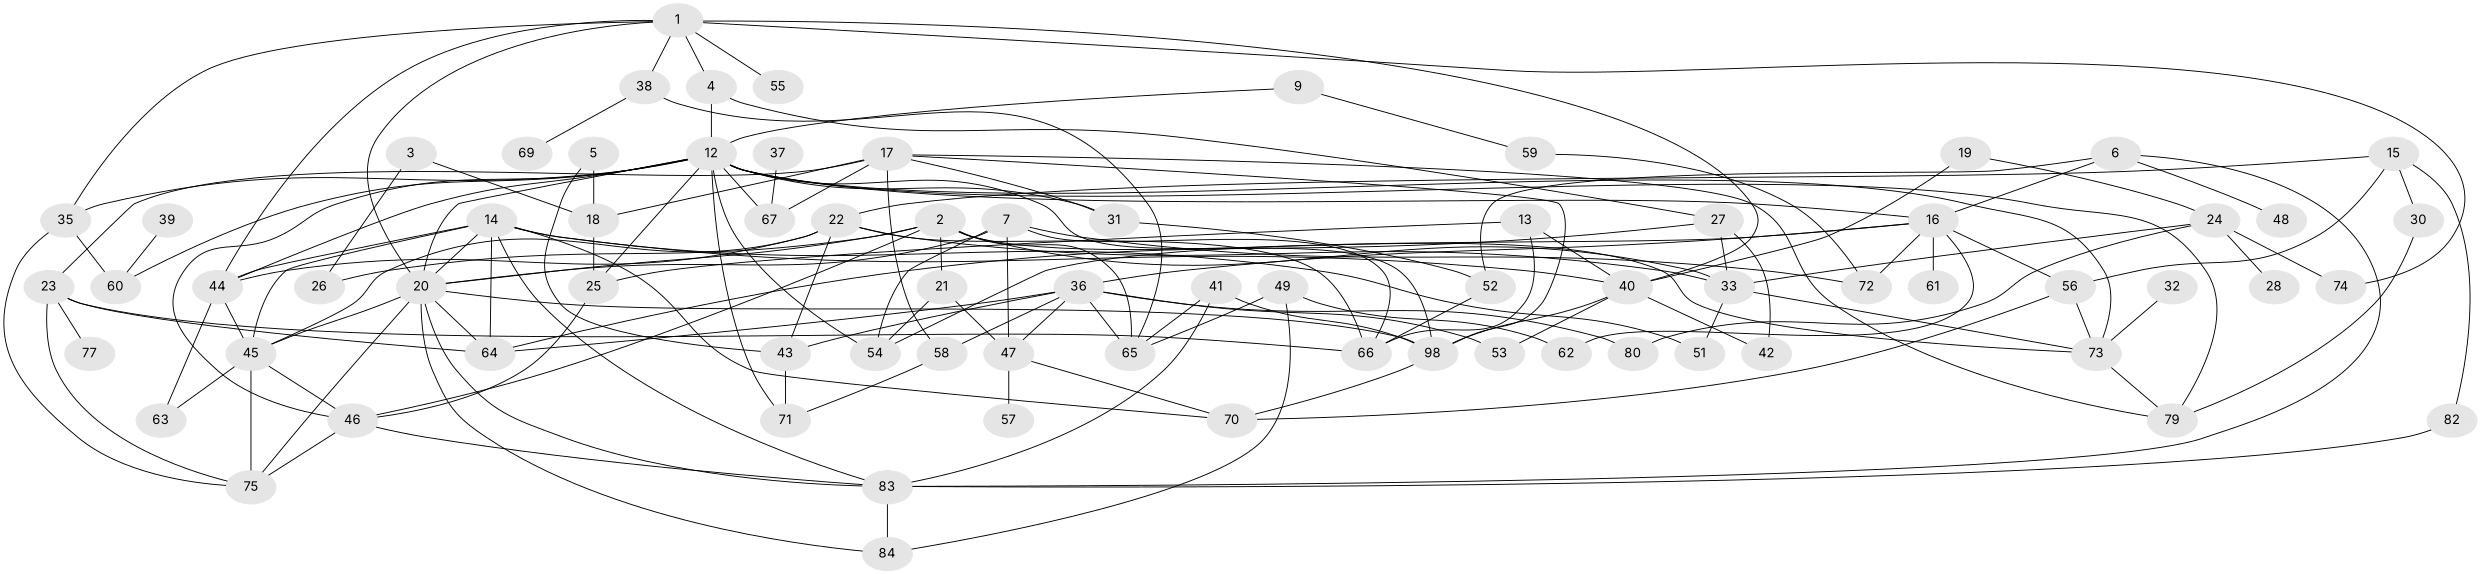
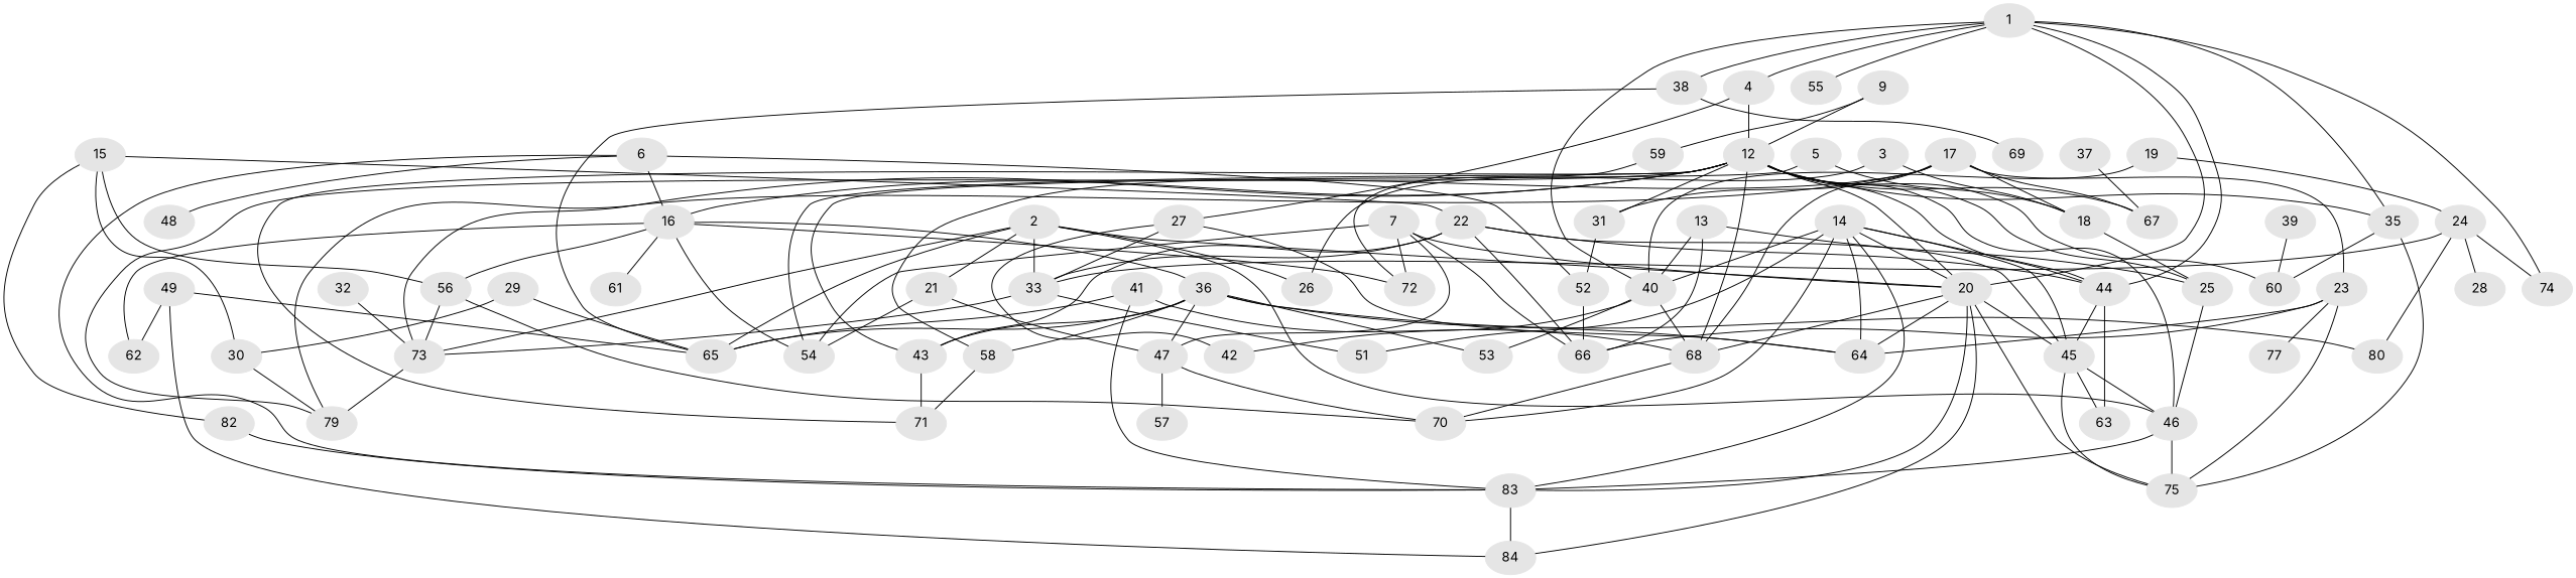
  graph {
    fontname=Inter
    node [color=gray90 fontname=Inter style=filled]
    edge [fontname=Inter weight=1.0]
    1
    4
    20
    35
    38
    40
    44
    55
    74
    12
    27
    83
-   68 [label=98]
+   68
    45
    64
    75
    84
    60
    65
    69
    42
    53
    63
    2
    21
    26
    33
    46
    73
    47
    54
    51
    79
    3
    18
    25
    16
    31
    67
    71
    5
    43
    6
    48
    52
    72
    56
    36
    61
    62
    66
    7
    70
    57
    9
    59
    19
    24
    13
    14
    15
    22
    30
    82
    58
    80
    17
    23
    77
    28
+   29
    32
    37
    39
    41
    49
    1 -- 4
    1 -- 20
    1 -- 35
    1 -- 38
    1 -- 40
    1 -- 44
    1 -- 55
    1 -- 74
    4 -- 12 [weight=3.0]
    4 -- 27
    20 -- 83
    20 -- 68
    20 -- 45
    20 -- 64
    20 -- 75
    20 -- 84
    35 -- 75
    35 -- 60
    38 -- 65
    38 -- 69
    40 -- 68
    40 -- 42
    40 -- 53
    44 -- 45
    44 -- 63
    12 -- 20
    12 -- 35
    12 -- 44
    12 -- 68
    12 -- 60
    12 -- 46
    12 -- 73
    12 -- 54
    12 -- 79
    12 -- 25
    12 -- 16
    12 -- 31
    12 -- 67
    12 -- 71
    27 -- 64
    27 -- 42
    27 -- 33
    83 -- 84
    68 -- 70
    45 -- 75
    45 -- 63
    45 -- 46
    2 -- 20
    2 -- 65
    2 -- 21
    2 -- 26
    2 -- 33
    2 -- 46
    2 -- 73
    21 -- 47 [weight=2.0]
    21 -- 54
    33 -- 73
    33 -- 51
    46 -- 83
    46 -- 75
    73 -- 79
    47 -- 70
    47 -- 57
    3 -- 26
    3 -- 18
    18 -- 25
    25 -- 46
    16 -- 54
    16 -- 72
    16 -- 56
    16 -- 36
    16 -- 61
    16 -- 62
    31 -- 52
    5 -- 18
    5 -- 43
    43 -- 71
    6 -- 83
    6 -- 16
    6 -- 48
    6 -- 52
    52 -- 66
    56 -- 73
    56 -- 70
    36 -- 64
    36 -- 65
    36 -- 53
    36 -- 47
    36 -- 43
    36 -- 58
    36 -- 80
    7 -- 20
    7 -- 47
    7 -- 54
    7 -- 72
    7 -- 66
    9 -- 12
    9 -- 59
    59 -- 72
    19 -- 40
    19 -- 24
    24 -- 74
    24 -- 33
    24 -- 80
    24 -- 28
    13 -- 40
    13 -- 25
    13 -- 66
    14 -- 20
    14 -- 40
    14 -- 44
    14 -- 83
    14 -- 45
    14 -- 64
    14 -- 51
    14 -- 70
    15 -- 56
    15 -- 22
    15 -- 30
    15 -- 82
    22 -- 44
    22 -- 45
    22 -- 33
    22 -- 43
    22 -- 66
    30 -- 79
    82 -- 83
    58 -- 71
    17 -- 68
    17 -- 79
    17 -- 18
    17 -- 31
    17 -- 67
    17 -- 58
    17 -- 23
    23 -- 64
    23 -- 75
    23 -- 66
    23 -- 77
+   29 -- 65
+   29 -- 30
    32 -- 73
    37 -- 67
    39 -- 60
    41 -- 83
    41 -- 68
    41 -- 65
    49 -- 84
    49 -- 65
    49 -- 62
  }
